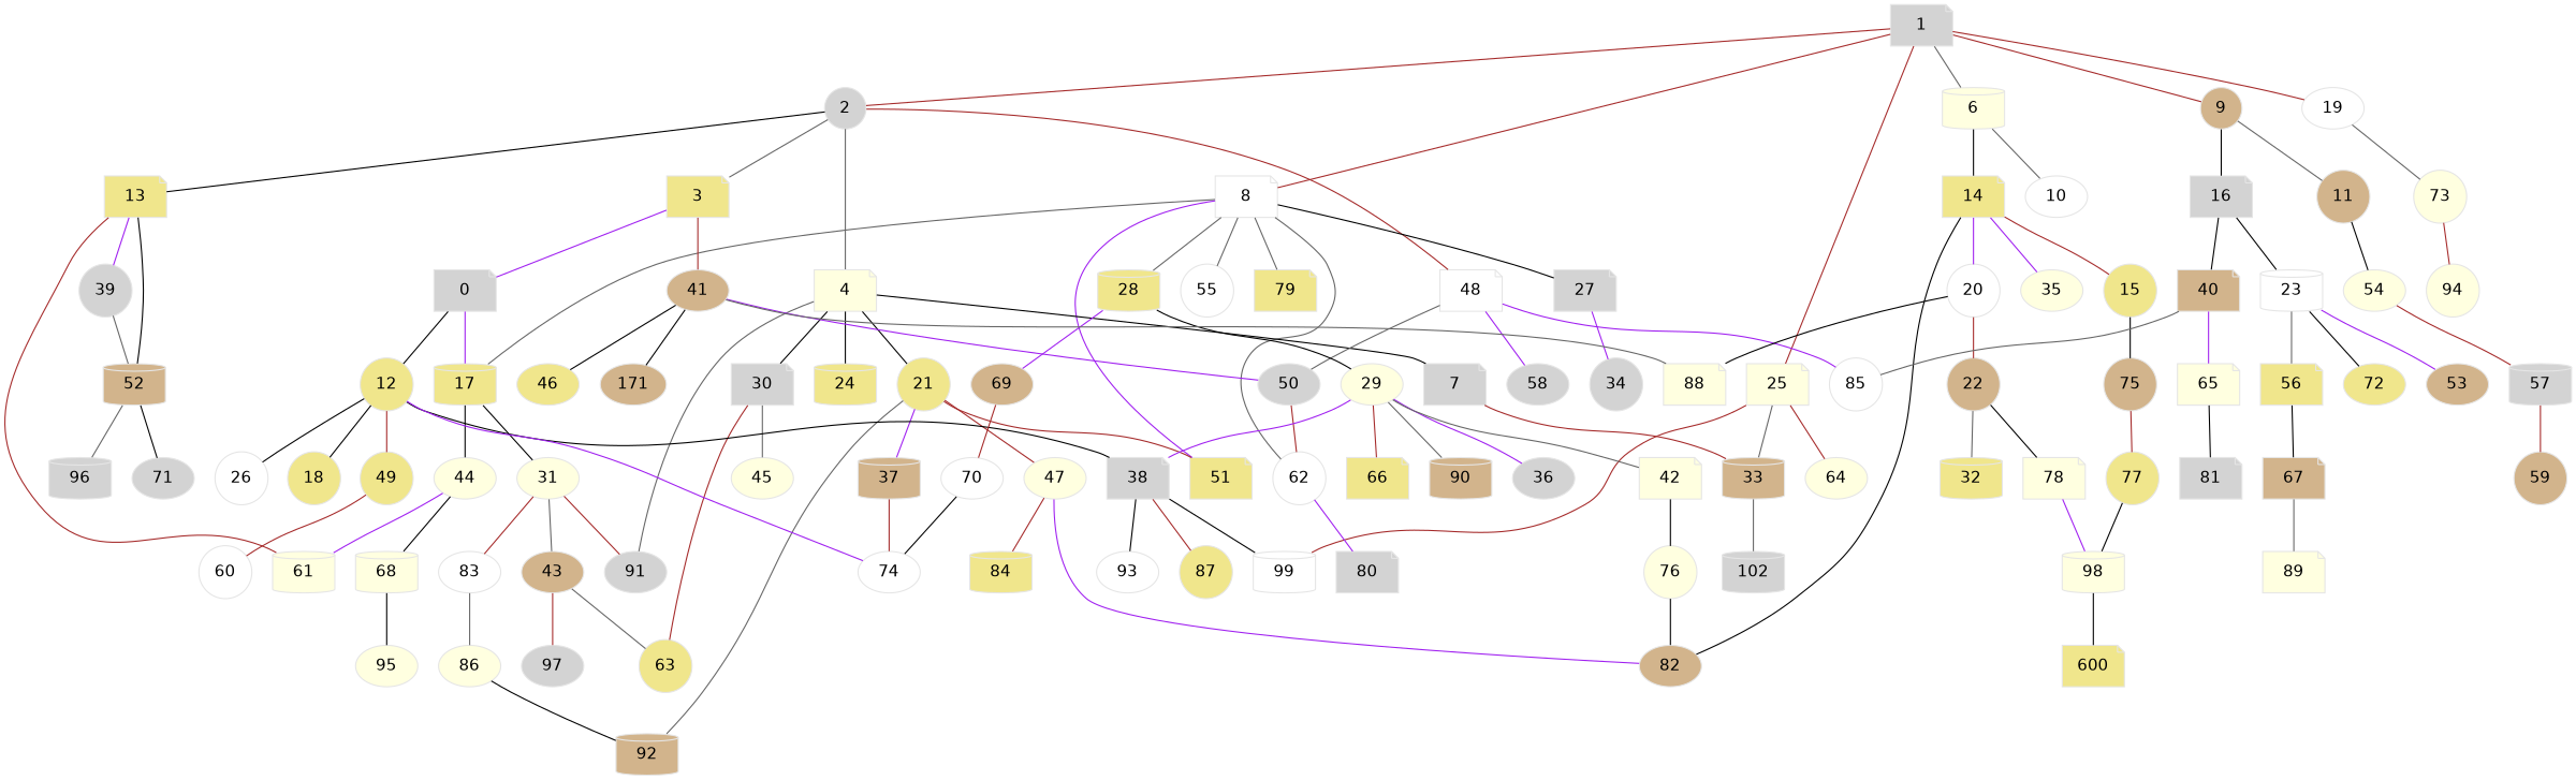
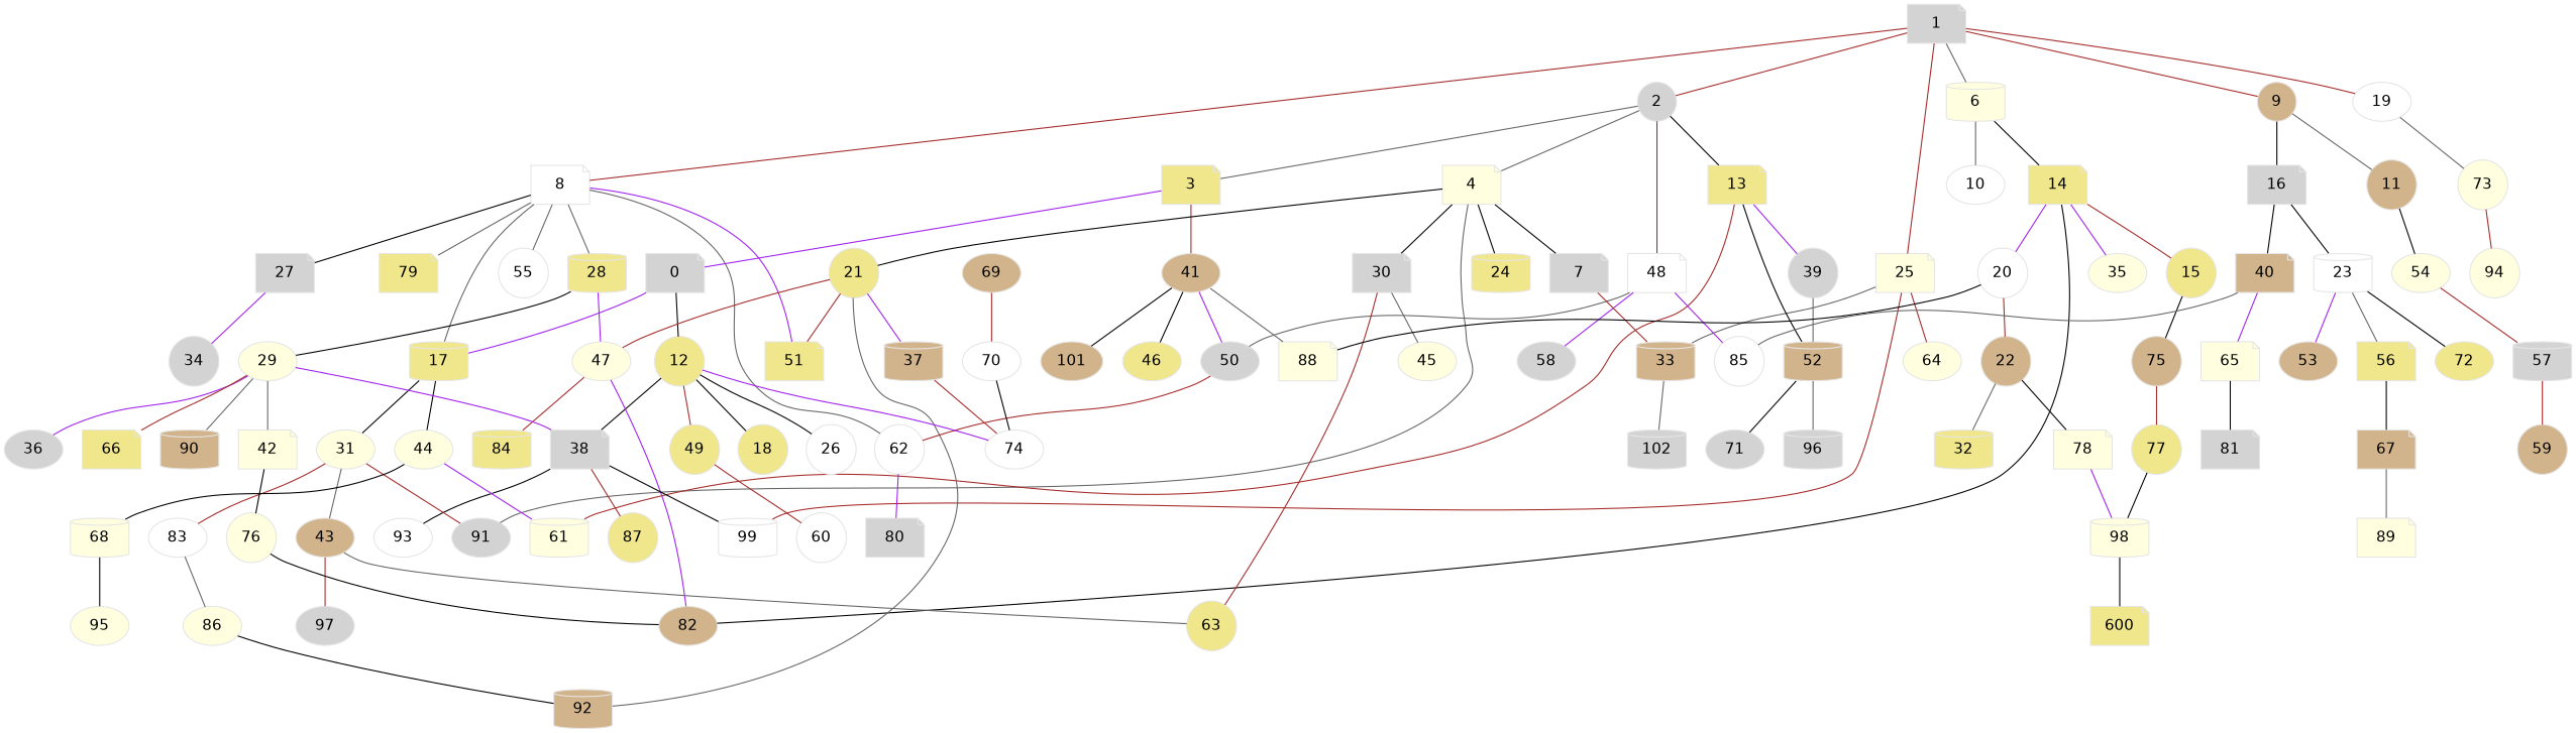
  graph {
    fontname="DejaVu Sans"
    node [color=gray90 fillcolor=lightyellow fontname="DejaVu Sans" shape=ellipse style=filled]
    edge [color=black fontname="DejaVu Sans"]
    1 [fillcolor=lightgrey shape=note]
    2 [fillcolor=lightgrey shape=circle]
    6 [shape=cylinder]
    8 [fillcolor=white shape=note]
    9 [fillcolor=tan shape=circle]
    19 [fillcolor=white]
    25 [shape=note]
    3 [fillcolor=khaki shape=note]
    4 [shape=note]
    13 [fillcolor=khaki shape=note]
    48 [fillcolor=white shape=note]
    10 [fillcolor=white]
    14 [fillcolor=khaki shape=note]
    17 [fillcolor=khaki shape=cylinder]
    27 [fillcolor=lightgrey shape=note]
    28 [fillcolor=khaki shape=cylinder]
    51 [fillcolor=khaki shape=note]
    55 [fillcolor=white shape=circle]
    62 [fillcolor=white shape=circle]
    79 [fillcolor=khaki shape=note]
    11 [fillcolor=tan shape=circle]
    16 [fillcolor=lightgrey shape=note]
    73 [shape=circle]
    33 [fillcolor=tan shape=cylinder]
    64
    99 [fillcolor=white shape=cylinder]
    n27 [fillcolor=lightgrey label=0 shape=note]
    41 [fillcolor=tan]
    7 [fillcolor=lightgrey shape=note]
    21 [fillcolor=khaki shape=circle]
    24 [fillcolor=khaki shape=cylinder]
    30 [fillcolor=lightgrey shape=note]
    91 [fillcolor=lightgrey]
    39 [fillcolor=lightgrey shape=circle]
    52 [fillcolor=tan shape=cylinder]
    61 [shape=cylinder]
    85 [fillcolor=white shape=circle]
    50 [fillcolor=lightgrey]
    58 [fillcolor=lightgrey]
    12 [fillcolor=khaki shape=circle]
    88 [shape=note]
    46 [fillcolor=khaki]
-   101 [fillcolor=tan label=171]
+   101 [fillcolor=tan]
    37 [fillcolor=tan shape=cylinder]
    47
    92 [fillcolor=tan shape=cylinder]
    45
    63 [fillcolor=khaki shape=circle]
    18 [fillcolor=khaki shape=circle]
    26 [fillcolor=white shape=circle]
    38 [fillcolor=lightgrey shape=note]
    49 [fillcolor=khaki shape=circle]
    74 [fillcolor=white]
    31
    44
    15 [fillcolor=khaki shape=circle]
    20 [fillcolor=white shape=circle]
    35
    82 [fillcolor=tan]
    102 [fillcolor=lightgrey shape=cylinder]
    34 [fillcolor=lightgrey shape=circle]
    29
    69 [fillcolor=tan]
    80 [fillcolor=lightgrey shape=note]
    54
    23 [fillcolor=white shape=cylinder]
    40 [fillcolor=tan shape=note]
    57 [fillcolor=lightgrey shape=cylinder]
    87 [fillcolor=khaki shape=circle]
    93 [fillcolor=white]
    60 [fillcolor=white shape=circle]
    71 [fillcolor=lightgrey]
    96 [fillcolor=lightgrey shape=cylinder]
    75 [fillcolor=tan shape=circle]
    22 [fillcolor=tan shape=circle]
    77 [fillcolor=khaki shape=circle]
    53 [fillcolor=tan]
    56 [fillcolor=khaki shape=note]
    72 [fillcolor=khaki]
    65 [shape=note]
    43 [fillcolor=tan]
    83 [fillcolor=white]
    68 [shape=cylinder]
    94 [shape=circle]
    32 [fillcolor=khaki shape=cylinder]
    78 [shape=note]
    84 [fillcolor=khaki shape=cylinder]
    98 [shape=cylinder]
    67 [fillcolor=tan shape=note]
    36 [fillcolor=lightgrey]
    42 [shape=note]
    66 [fillcolor=khaki shape=note]
    90 [fillcolor=tan shape=cylinder]
    70 [fillcolor=white]
    76 [shape=circle]
    97 [fillcolor=lightgrey]
    86
    81 [fillcolor=lightgrey shape=note]
    95
    59 [fillcolor=tan shape=circle]
    89 [shape=note]
    n102 [fillcolor=khaki label=600 shape=note]
    1 -- 2 [color=brown]
    1 -- 6 [color=gray40]
    1 -- 8 [color=brown]
    1 -- 9 [color=brown]
    1 -- 19 [color=brown]
    1 -- 25 [color=brown]
    2 -- 3 [color=gray40]
    2 -- 4 [color=gray40]
    2 -- 13
    2 -- 48 [color=brown]
    6 -- 10 [color=gray40]
    6 -- 14
    8 -- 17 [color=gray40]
    8 -- 27
    8 -- 28 [color=gray40]
    8 -- 51 [color=purple]
    8 -- 55 [color=gray40]
    8 -- 62 [color=gray40]
    8 -- 79 [color=gray40]
    9 -- 11 [color=gray40]
    9 -- 16
    19 -- 73 [color=gray40]
    25 -- 33 [color=gray40]
    25 -- 64 [color=brown]
    25 -- 99 [color=brown]
    3 -- n27 [color=purple]
    3 -- 41 [color=brown]
    4 -- 7
    4 -- 21
    4 -- 24
    4 -- 30
    4 -- 91 [color=gray40]
    13 -- 39 [color=purple]
    13 -- 52
    13 -- 61 [color=brown]
    48 -- 85 [color=purple]
    48 -- 50 [color=gray40]
    48 -- 58 [color=purple]
    14 -- 15 [color=brown]
    14 -- 20 [color=purple]
    14 -- 35 [color=purple]
    14 -- 82
    17 -- 31
    17 -- 44
    27 -- 34 [color=purple]
    28 -- 29
-   28 -- 69 [color=purple]
+   28 -- 47 [color=purple]
    62 -- 80 [color=purple]
    11 -- 54
    16 -- 23
    16 -- 40
    73 -- 94 [color=brown]
    33 -- 102 [color=gray40]
    n27 -- 17 [color=purple]
    n27 -- 12
    41 -- 50 [color=purple]
    41 -- 88 [color=gray40]
    41 -- 46
    41 -- 101
    7 -- 33 [color=brown]
    21 -- 51 [color=brown]
    21 -- 37 [color=purple]
    21 -- 47 [color=brown]
    21 -- 92 [color=gray40]
    30 -- 45 [color=gray40]
    30 -- 63 [color=brown]
    39 -- 52 [color=gray40]
    52 -- 71
    52 -- 96 [color=gray40]
    50 -- 62 [color=brown]
    12 -- 18
    12 -- 26
    12 -- 38
    12 -- 49 [color=brown]
    12 -- 74 [color=purple]
    37 -- 74 [color=brown]
    47 -- 82 [color=purple]
    47 -- 84 [color=brown]
    38 -- 99
    38 -- 87 [color=brown]
    38 -- 93
    49 -- 60 [color=brown]
    31 -- 91 [color=brown]
    31 -- 43 [color=gray40]
    31 -- 83 [color=brown]
    44 -- 61 [color=purple]
    44 -- 68
    15 -- 75
    20 -- 88
    20 -- 22 [color=brown]
    29 -- 38 [color=purple]
    29 -- 36 [color=purple]
    29 -- 42 [color=gray40]
    29 -- 66 [color=brown]
    29 -- 90 [color=gray40]
    69 -- 70 [color=brown]
    54 -- 57 [color=brown]
    23 -- 53 [color=purple]
    23 -- 56 [color=gray40]
    23 -- 72
    40 -- 85 [color=gray40]
    40 -- 65 [color=purple]
    57 -- 59 [color=brown]
    75 -- 77 [color=brown]
    22 -- 32 [color=gray40]
    22 -- 78
    77 -- 98
    56 -- 67
    65 -- 81
    43 -- 63 [color=gray40]
    43 -- 97 [color=brown]
    83 -- 86 [color=gray40]
    68 -- 95
    78 -- 98 [color=purple]
    98 -- n102
    67 -- 89 [color=gray40]
    42 -- 76
    70 -- 74
    76 -- 82
    86 -- 92
  }
